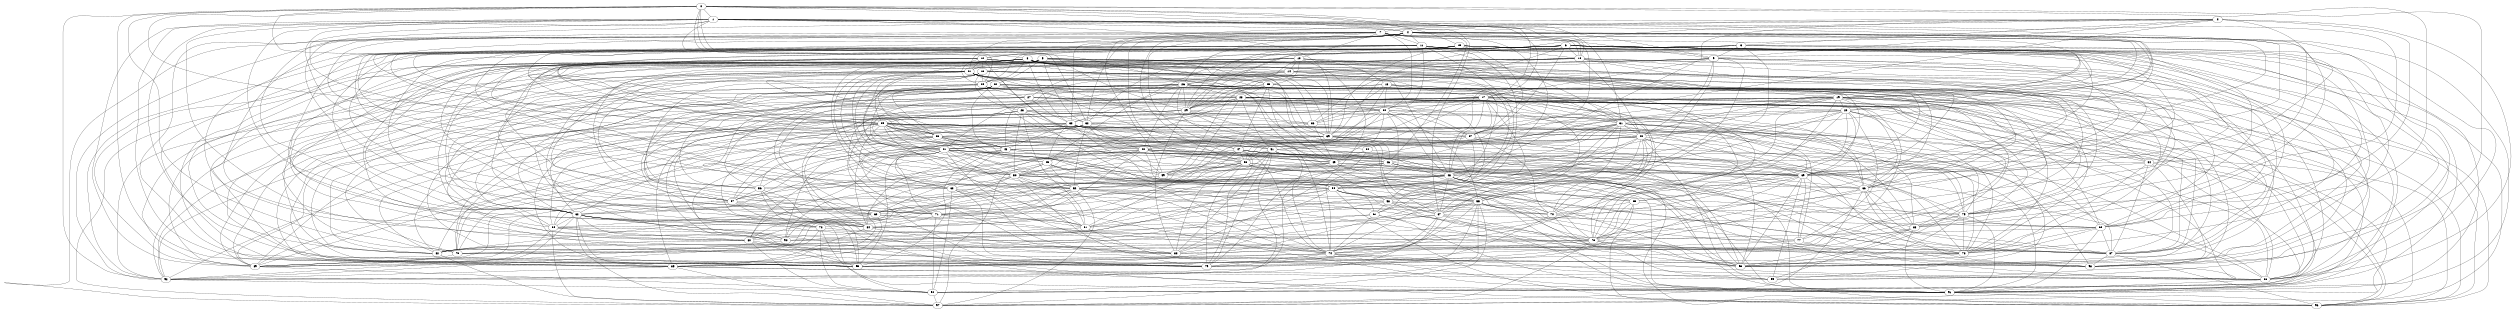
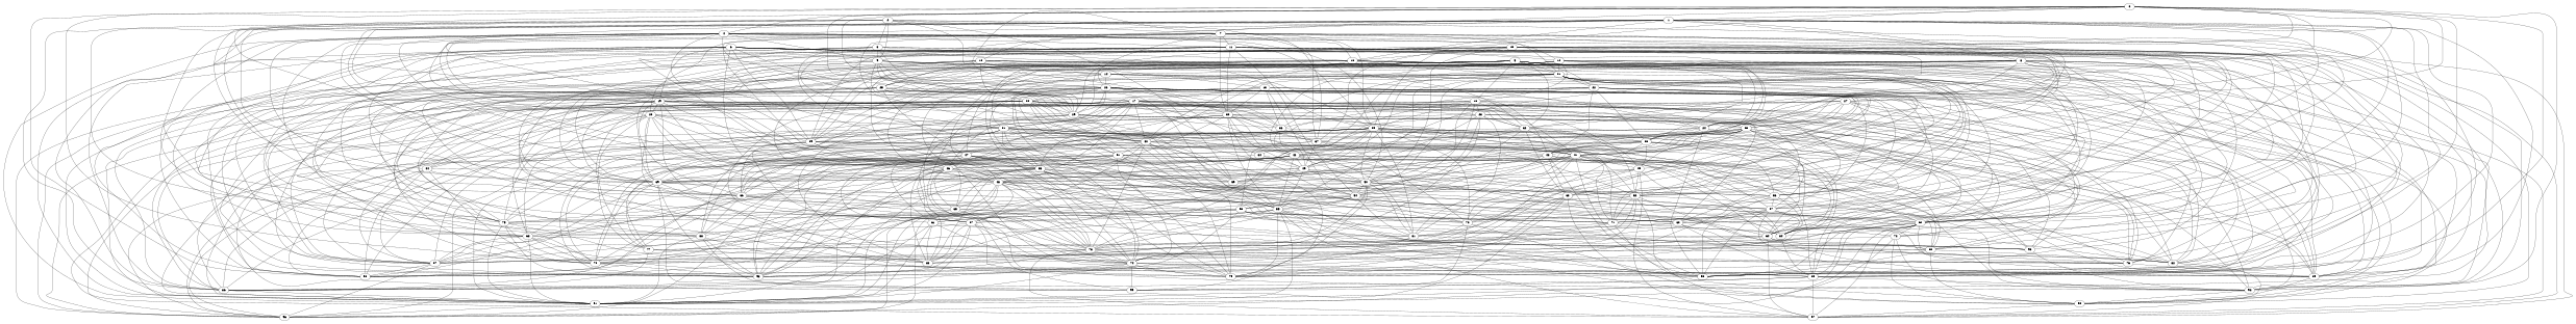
  graph {
    1
    4
    8
    9
    18
    19
    38
    39
    48
    52
    62
    67
    69
    79
    84
    88
    89
    95
    86
    11
    12
    35
    40
    44
    46
    47
    50
    53
    83
    91
    92
    97
    36
    71
    24
    93
    33
    14
    43
    49
    60
    65
    73
    82
    55
    29
    85
    17
    87
    94
    96
    68
    21
    66
    63
    70
    75
    20
    32
    98
    41
    78
    45
    76
    42
    51
    56
    59
    57
    81
    80
    74
    64
    72
    99
    77
    2
    3
    7
    37
    26
    27
    10
    30
    90
    58
    31
    28
    61
    54
    16
    25
    5
    22
    23
    34
    6
    13
    15
    0
    1 -- 4
    1 -- 8
    1 -- 9
    1 -- 18
    1 -- 19
    1 -- 38
    1 -- 39
    1 -- 48
    1 -- 52
    1 -- 62
    1 -- 67
    1 -- 69
    1 -- 79
    1 -- 84
    1 -- 88
    1 -- 89
    1 -- 95
    4 -- 9
    4 -- 18
    4 -- 69
    4 -- 88
    4 -- 86
    4 -- 11
    4 -- 12
    4 -- 35
    4 -- 40
    4 -- 44
    4 -- 46
    4 -- 47
    4 -- 50
    4 -- 53
    4 -- 83
    4 -- 91
    4 -- 92
    4 -- 97
    8 -- 39
    8 -- 69
    8 -- 79
    8 -- 95
    8 -- 97
    8 -- 36
    8 -- 71
    8 -- 24
    8 -- 93
    8 -- 33
    8 -- 14
    8 -- 43
    8 -- 49
    8 -- 60
    8 -- 65
    8 -- 73
    8 -- 82
    9 -- 67
    9 -- 40
    9 -- 71
    9 -- 14
    9 -- 55
    9 -- 29
    9 -- 85
    9 -- 17
    9 -- 87
    9 -- 94
    9 -- 96
    18 -- 52
    18 -- 40
    18 -- 92
    18 -- 93
    18 -- 73
    18 -- 29
    18 -- 85
    18 -- 68
    18 -- 21
    18 -- 66
    18 -- 63
    18 -- 70
    19 -- 48
    19 -- 53
    19 -- 92
    19 -- 33
    19 -- 73
    19 -- 55
    19 -- 29
    19 -- 87
    19 -- 96
    19 -- 66
    19 -- 75
    19 -- 20
    19 -- 32
    19 -- 98
    19 -- 41
    19 -- 78
    38 -- 48
    38 -- 84
    38 -- 89
    38 -- 43
    38 -- 73
    38 -- 68
    38 -- 45
    38 -- 76
    38 -- 42
    38 -- 51
    38 -- 56
    39 -- 67
    39 -- 46
    39 -- 91
    39 -- 60
    39 -- 96
    39 -- 78
    39 -- 76
    39 -- 59
    39 -- 57
    48 -- 52
    48 -- 67
    48 -- 88
    48 -- 91
    48 -- 71
    48 -- 60
    48 -- 65
    48 -- 73
    48 -- 98
    48 -- 56
    48 -- 81
    52 -- 97
    52 -- 71
    52 -- 82
    52 -- 55
    52 -- 70
    52 -- 78
    52 -- 80
    52 -- 74
    62 -- 89
    62 -- 95
    62 -- 91
    62 -- 97
    62 -- 85
    62 -- 87
    62 -- 96
    62 -- 98
    62 -- 64
    62 -- 72
    67 -- 83
    67 -- 91
    67 -- 92
    67 -- 93
    67 -- 68
    67 -- 76
    67 -- 74
    69 -- 79
    69 -- 71
    69 -- 93
    69 -- 82
    69 -- 87
    69 -- 99
    69 -- 77
    84 -- 85
    88 -- 95
    88 -- 91
    88 -- 93
    88 -- 99
    89 -- 94
    86 -- 91
    11 -- 52
    11 -- 12
    11 -- 71
-   11 -- 29
+   25 -- 29
    11 -- 68
    11 -- 66
    11 -- 75
    11 -- 98
    11 -- 41
    11 -- 80
    11 -- 72
    11 -- 30
    11 -- 58
    11 -- 31
    11 -- 54
    12 -- 38
    12 -- 39
    12 -- 62
    12 -- 89
    12 -- 24
    12 -- 43
    12 -- 21
    12 -- 63
    12 -- 78
    12 -- 42
    12 -- 74
    12 -- 16
    12 -- 25
    35 -- 38
    35 -- 39
    35 -- 52
    35 -- 84
    35 -- 86
    35 -- 50
    35 -- 83
    35 -- 49
    35 -- 82
    35 -- 85
    35 -- 87
    35 -- 66
    35 -- 70
    35 -- 75
    35 -- 41
    35 -- 78
    35 -- 42
    35 -- 81
    35 -- 64
    40 -- 62
    40 -- 67
    40 -- 95
    40 -- 93
    40 -- 73
    40 -- 70
    40 -- 75
    40 -- 41
    40 -- 78
    40 -- 51
    40 -- 99
    40 -- 54
    44 -- 69
    44 -- 87
    44 -- 96
    44 -- 98
    44 -- 78
    46 -- 48
    46 -- 69
    46 -- 86
    46 -- 50
    46 -- 83
    46 -- 93
    46 -- 65
    46 -- 76
    46 -- 74
    47 -- 69
    47 -- 79
    47 -- 50
    47 -- 53
    47 -- 60
    47 -- 96
    47 -- 66
    47 -- 98
    47 -- 74
    47 -- 64
    50 -- 62
    50 -- 79
    50 -- 82
    50 -- 66
    50 -- 63
    50 -- 75
    50 -- 81
    50 -- 74
    50 -- 54
    53 -- 69
    53 -- 79
    53 -- 84
    53 -- 83
    53 -- 91
    53 -- 93
    53 -- 65
    53 -- 66
    53 -- 56
    53 -- 59
    53 -- 64
    53 -- 72
    91 -- 96
    92 -- 94
    36 -- 49
    36 -- 82
    36 -- 42
    36 -- 37
    71 -- 84
    71 -- 94
    71 -- 81
    71 -- 74
    24 -- 38
    24 -- 95
    24 -- 92
    24 -- 93
    24 -- 66
    24 -- 59
    24 -- 64
    33 -- 48
    33 -- 62
    33 -- 69
    33 -- 40
    33 -- 43
    33 -- 96
    33 -- 63
    33 -- 45
    33 -- 51
    33 -- 57
    33 -- 64
    33 -- 90
    33 -- 54
    14 -- 48
    14 -- 89
    14 -- 35
    14 -- 24
    14 -- 94
    14 -- 96
    14 -- 74
    14 -- 26
    43 -- 69
    43 -- 89
    43 -- 95
    43 -- 46
    43 -- 91
    43 -- 85
    43 -- 63
    43 -- 54
    49 -- 52
    49 -- 69
    49 -- 84
    49 -- 50
    49 -- 93
    49 -- 55
    49 -- 98
    49 -- 59
    60 -- 73
    60 -- 85
    60 -- 81
    60 -- 90
    65 -- 79
    65 -- 73
    65 -- 87
    65 -- 96
    65 -- 70
    73 -- 97
    73 -- 93
    73 -- 78
    73 -- 76
    73 -- 74
    82 -- 97
    55 -- 67
    55 -- 79
    55 -- 95
    55 -- 91
    55 -- 97
    55 -- 73
    55 -- 94
    55 -- 78
    55 -- 80
    29 -- 46
    29 -- 83
    29 -- 36
    29 -- 82
    29 -- 55
    29 -- 85
    29 -- 72
    29 -- 99
    85 -- 86
    85 -- 92
    85 -- 97
    85 -- 99
    17 -- 48
    17 -- 62
    17 -- 88
    17 -- 89
    17 -- 40
    17 -- 44
    17 -- 53
    17 -- 36
    17 -- 87
    17 -- 66
    17 -- 20
    17 -- 76
    17 -- 57
    17 -- 81
    17 -- 37
    17 -- 61
    17 -- 23
    17 -- 34
    87 -- 96
    87 -- 98
    94 -- 97
    68 -- 91
    68 -- 73
    68 -- 85
    68 -- 87
    68 -- 78
    21 -- 39
    21 -- 52
    21 -- 67
    21 -- 79
    21 -- 84
    21 -- 89
    21 -- 40
    21 -- 47
    21 -- 50
    21 -- 53
    21 -- 92
    21 -- 49
    21 -- 55
    21 -- 85
    21 -- 56
    21 -- 57
    21 -- 22
    21 -- 34
    66 -- 88
    66 -- 73
    66 -- 82
    66 -- 87
    66 -- 98
-   66 -- 97
+   66 -- 76
    63 -- 79
    63 -- 83
    63 -- 91
    63 -- 94
    63 -- 70
    70 -- 95
    70 -- 99
    70 -- 77
    75 -- 88
    75 -- 89
    75 -- 91
    75 -- 93
    75 -- 78
    20 -- 39
    20 -- 48
    20 -- 69
    20 -- 50
    20 -- 83
    20 -- 91
    20 -- 65
    20 -- 68
    20 -- 75
    20 -- 81
    20 -- 77
    20 -- 31
    32 -- 38
    32 -- 52
    32 -- 89
    32 -- 91
    32 -- 63
    32 -- 41
    32 -- 42
    32 -- 59
    32 -- 58
    41 -- 69
    41 -- 95
    41 -- 83
    41 -- 71
    41 -- 87
    41 -- 78
    41 -- 45
    41 -- 59
    41 -- 57
    41 -- 81
    41 -- 80
    41 -- 64
    41 -- 58
    78 -- 93
    45 -- 52
    45 -- 84
    45 -- 50
    45 -- 97
    45 -- 70
    45 -- 78
    45 -- 54
    76 -- 89
    42 -- 48
    42 -- 84
    42 -- 86
    42 -- 44
    42 -- 46
    42 -- 50
    42 -- 53
    42 -- 49
    42 -- 60
    42 -- 55
    42 -- 57
    42 -- 90
    51 -- 79
    51 -- 53
    51 -- 83
    51 -- 92
    51 -- 93
    51 -- 96
    51 -- 68
    51 -- 59
    51 -- 80
    51 -- 74
    56 -- 79
    56 -- 84
    56 -- 95
    56 -- 57
    59 -- 82
    59 -- 87
    57 -- 62
    57 -- 84
    57 -- 89
    57 -- 95
-   84 -- 83
+   57 -- 83
    57 -- 60
    81 -- 93
    81 -- 90
    80 -- 95
    80 -- 82
    80 -- 87
    80 -- 94
    74 -- 79
    74 -- 95
    74 -- 86
    74 -- 91
    74 -- 85
    74 -- 99
    64 -- 89
    64 -- 97
    64 -- 98
    64 -- 80
    64 -- 77
    72 -- 91
    72 -- 92
    72 -- 73
    72 -- 94
    77 -- 86
    77 -- 83
    2 -- 9
    2 -- 48
    2 -- 69
    2 -- 86
    2 -- 36
    2 -- 71
    2 -- 75
    2 -- 59
    2 -- 3
    2 -- 7
    2 -- 37
    3 -- 9
    3 -- 55
    3 -- 68
    3 -- 20
    3 -- 32
    3 -- 98
    3 -- 45
    3 -- 26
    3 -- 27
-   7 -- 18
    7 -- 19
    7 -- 48
    7 -- 62
    7 -- 11
    7 -- 35
    7 -- 40
    7 -- 53
    7 -- 33
    7 -- 85
    7 -- 21
    7 -- 20
    7 -- 32
    7 -- 37
    7 -- 26
    7 -- 10
    7 -- 30
    37 -- 93
    37 -- 49
    37 -- 70
    37 -- 41
    37 -- 90
    37 -- 58
    26 -- 97
    26 -- 33
    26 -- 43
    26 -- 82
    26 -- 29
    26 -- 87
    26 -- 66
    26 -- 41
    26 -- 42
    26 -- 51
    26 -- 56
    26 -- 80
    26 -- 74
    26 -- 64
    26 -- 30
    26 -- 31
    26 -- 28
    27 -- 62
    27 -- 86
    27 -- 92
    27 -- 33
    27 -- 41
    27 -- 76
    27 -- 37
    27 -- 30
    27 -- 61
    10 -- 19
    10 -- 69
    10 -- 79
    10 -- 84
    10 -- 89
    10 -- 14
    10 -- 82
    10 -- 29
    10 -- 76
    10 -- 74
    10 -- 25
    10 -- 13
    30 -- 48
    30 -- 69
    30 -- 47
    30 -- 36
    30 -- 71
    30 -- 49
    30 -- 55
    30 -- 78
    30 -- 42
    30 -- 72
    30 -- 37
    30 -- 54
    90 -- 92
    58 -- 67
    58 -- 71
    58 -- 93
    58 -- 70
    58 -- 75
    58 -- 90
    58 -- 61
    31 -- 52
    31 -- 69
    31 -- 79
    31 -- 88
    31 -- 86
    31 -- 40
    31 -- 53
    31 -- 43
    31 -- 70
    31 -- 98
    31 -- 56
    31 -- 80
    31 -- 74
    31 -- 77
    28 -- 79
    28 -- 89
    28 -- 86
    28 -- 44
    28 -- 60
    28 -- 29
    28 -- 87
    28 -- 96
    28 -- 68
    28 -- 32
    28 -- 45
    28 -- 51
    28 -- 59
    28 -- 99
    28 -- 77
    28 -- 30
    61 -- 86
    61 -- 83
    61 -- 91
    61 -- 81
    61 -- 74
    54 -- 73
    54 -- 55
    54 -- 96
    54 -- 76
    54 -- 57
    54 -- 81
    54 -- 90
    54 -- 58
    54 -- 61
    16 -- 62
    16 -- 35
    16 -- 44
    16 -- 50
    16 -- 24
    16 -- 93
    16 -- 60
    16 -- 73
    16 -- 98
    16 -- 41
    16 -- 54
    16 -- 23
    25 -- 86
    25 -- 47
    25 -- 83
    25 -- 49
    25 -- 75
    25 -- 78
    25 -- 56
    25 -- 59
    25 -- 28
    5 -- 39
    5 -- 62
    5 -- 88
    5 -- 68
    5 -- 21
    5 -- 66
    5 -- 75
    5 -- 32
    5 -- 57
    5 -- 80
    5 -- 64
    5 -- 90
    5 -- 31
    5 -- 16
    5 -- 25
    5 -- 22
    22 -- 38
    22 -- 52
    22 -- 89
    22 -- 86
    22 -- 91
    22 -- 36
    22 -- 43
    22 -- 82
    22 -- 41
    22 -- 81
    22 -- 31
    22 -- 28
    23 -- 84
    23 -- 88
    23 -- 40
    23 -- 50
    23 -- 49
    23 -- 32
    23 -- 76
    23 -- 81
    23 -- 74
    23 -- 90
    34 -- 92
    34 -- 49
    34 -- 75
    6 -- 18
    6 -- 19
    6 -- 39
    6 -- 62
    6 -- 79
    6 -- 95
    6 -- 86
    6 -- 35
    6 -- 46
    6 -- 91
    6 -- 24
    6 -- 93
    6 -- 29
    6 -- 68
    6 -- 66
    6 -- 63
    6 -- 75
    6 -- 99
    13 -- 36
    13 -- 73
    13 -- 17
    13 -- 94
    13 -- 70
    13 -- 51
    13 -- 56
    13 -- 30
    13 -- 54
    15 -- 18
    15 -- 38
    15 -- 39
    15 -- 69
    15 -- 95
    15 -- 50
    15 -- 91
    15 -- 92
    15 -- 97
    15 -- 60
    15 -- 29
    15 -- 87
    15 -- 94
    15 -- 57
    15 -- 37
    0 -- 1
    0 -- 4
    0 -- 95
    0 -- 35
    0 -- 92
    0 -- 24
    0 -- 29
    0 -- 17
    0 -- 32
    0 -- 98
    0 -- 78
    0 -- 76
    0 -- 26
-   24 -- 27
+   0 -- 27
    0 -- 31
    0 -- 15
  }
